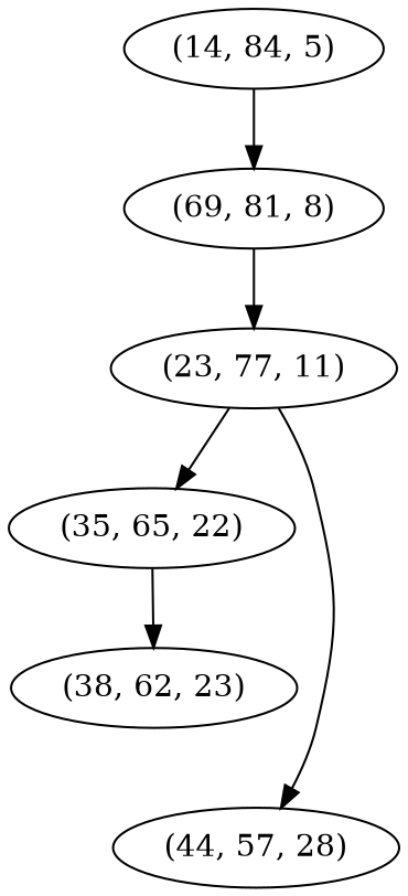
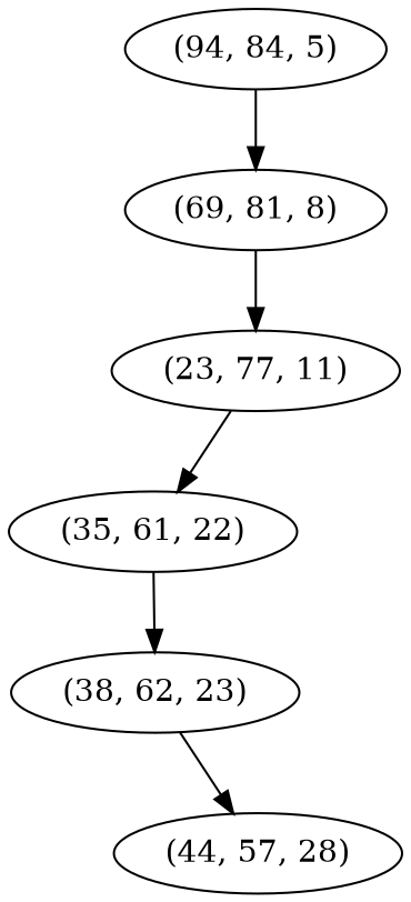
  digraph {
    n1 [label="(69, 81, 8)"]
-   "(14, 84, 5)"
+   "(14, 84, 5)" [label="(94, 84, 5)"]
    "(23, 77, 11)"
-   "(35, 65, 22)"
+   "(35, 65, 22)" [label="(35, 61, 22)"]
    "(38, 62, 23)"
    "(44, 57, 28)"
    n1 -> "(23, 77, 11)"
    "(14, 84, 5)" -> n1
    "(23, 77, 11)" -> "(35, 65, 22)"
    "(35, 65, 22)" -> "(38, 62, 23)"
-   "(23, 77, 11)" -> "(44, 57, 28)"
+   "(38, 62, 23)" -> "(44, 57, 28)"
  }
